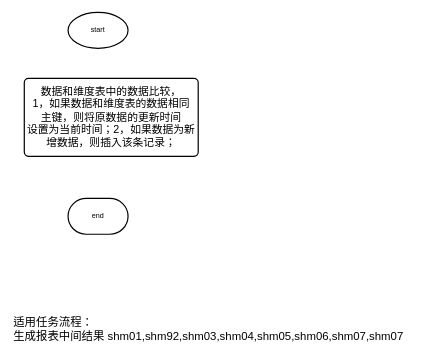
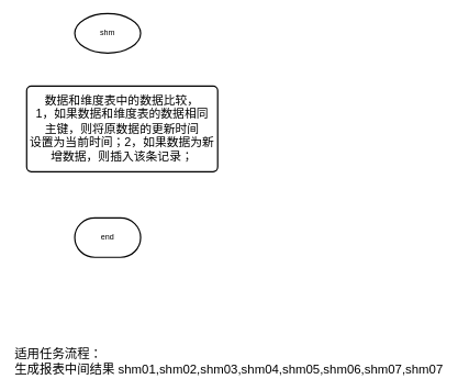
  <mxCell id="0" />
  <mxCell id="1" parent="0" />
- <mxCell id="2" value="start" style="strokeWidth=2;html=1;shape=mxgraph.flowchart.start_1;whiteSpace=wrap;" vertex="1" parent="1"><mxGeometry x="113" y="20" width="100" height="60" as="geometry" /></mxCell>
+ <mxCell id="2" value="shm" style="strokeWidth=2;html=1;shape=mxgraph.flowchart.start_1;whiteSpace=wrap;" vertex="1" parent="1"><mxGeometry x="113" y="20" width="100" height="60" as="geometry" /></mxCell>
  <mxCell id="3" value="end" style="strokeWidth=2;html=1;shape=mxgraph.flowchart.terminator;whiteSpace=wrap;" vertex="1" parent="1"><mxGeometry x="113" y="330" width="100" height="60" as="geometry" /></mxCell>
  <mxCell id="4" value="数据和维度表中的数据比较，&lt;br&gt;1，如果数据和维度表的数据相同&lt;br&gt;主键，则将原数据的更新时间&lt;br&gt;设置为当前时间；2，如果数据为新增数据，则插入该条记录；&lt;br style=&quot;font-size: 18px&quot;&gt;" style="rounded=1;whiteSpace=wrap;html=1;absoluteArcSize=1;arcSize=14;strokeWidth=2;fontSize=18;" vertex="1" parent="1"><mxGeometry x="40" y="130" width="290" height="130" as="geometry" /></mxCell>
- <mxCell id="5" value="&lt;font style=&quot;font-size: 19px&quot;&gt;&lt;font style=&quot;font-size: 19px&quot;&gt;适用任务流程：&lt;br&gt;&lt;/font&gt;生成报表中间结果 shm01,shm92,shm03,shm04,shm05,shm06,shm07,shm07&lt;/font&gt;&lt;br&gt;" style="text;html=1;resizable=0;points=[];autosize=1;align=left;verticalAlign=top;spacingTop=-4;" vertex="1" parent="1"><mxGeometry x="20" y="523" width="670" height="30" as="geometry" /></mxCell>
+ <mxCell id="5" value="&lt;font style=&quot;font-size: 19px&quot;&gt;&lt;font style=&quot;font-size: 19px&quot;&gt;适用任务流程：&lt;br&gt;&lt;/font&gt;生成报表中间结果 shm01,shm02,shm03,shm04,shm05,shm06,shm07,shm07&lt;/font&gt;&lt;br&gt;" style="text;html=1;resizable=0;points=[];autosize=1;align=left;verticalAlign=top;spacingTop=-4;" vertex="1" parent="1"><mxGeometry x="20" y="523" width="670" height="30" as="geometry" /></mxCell>
